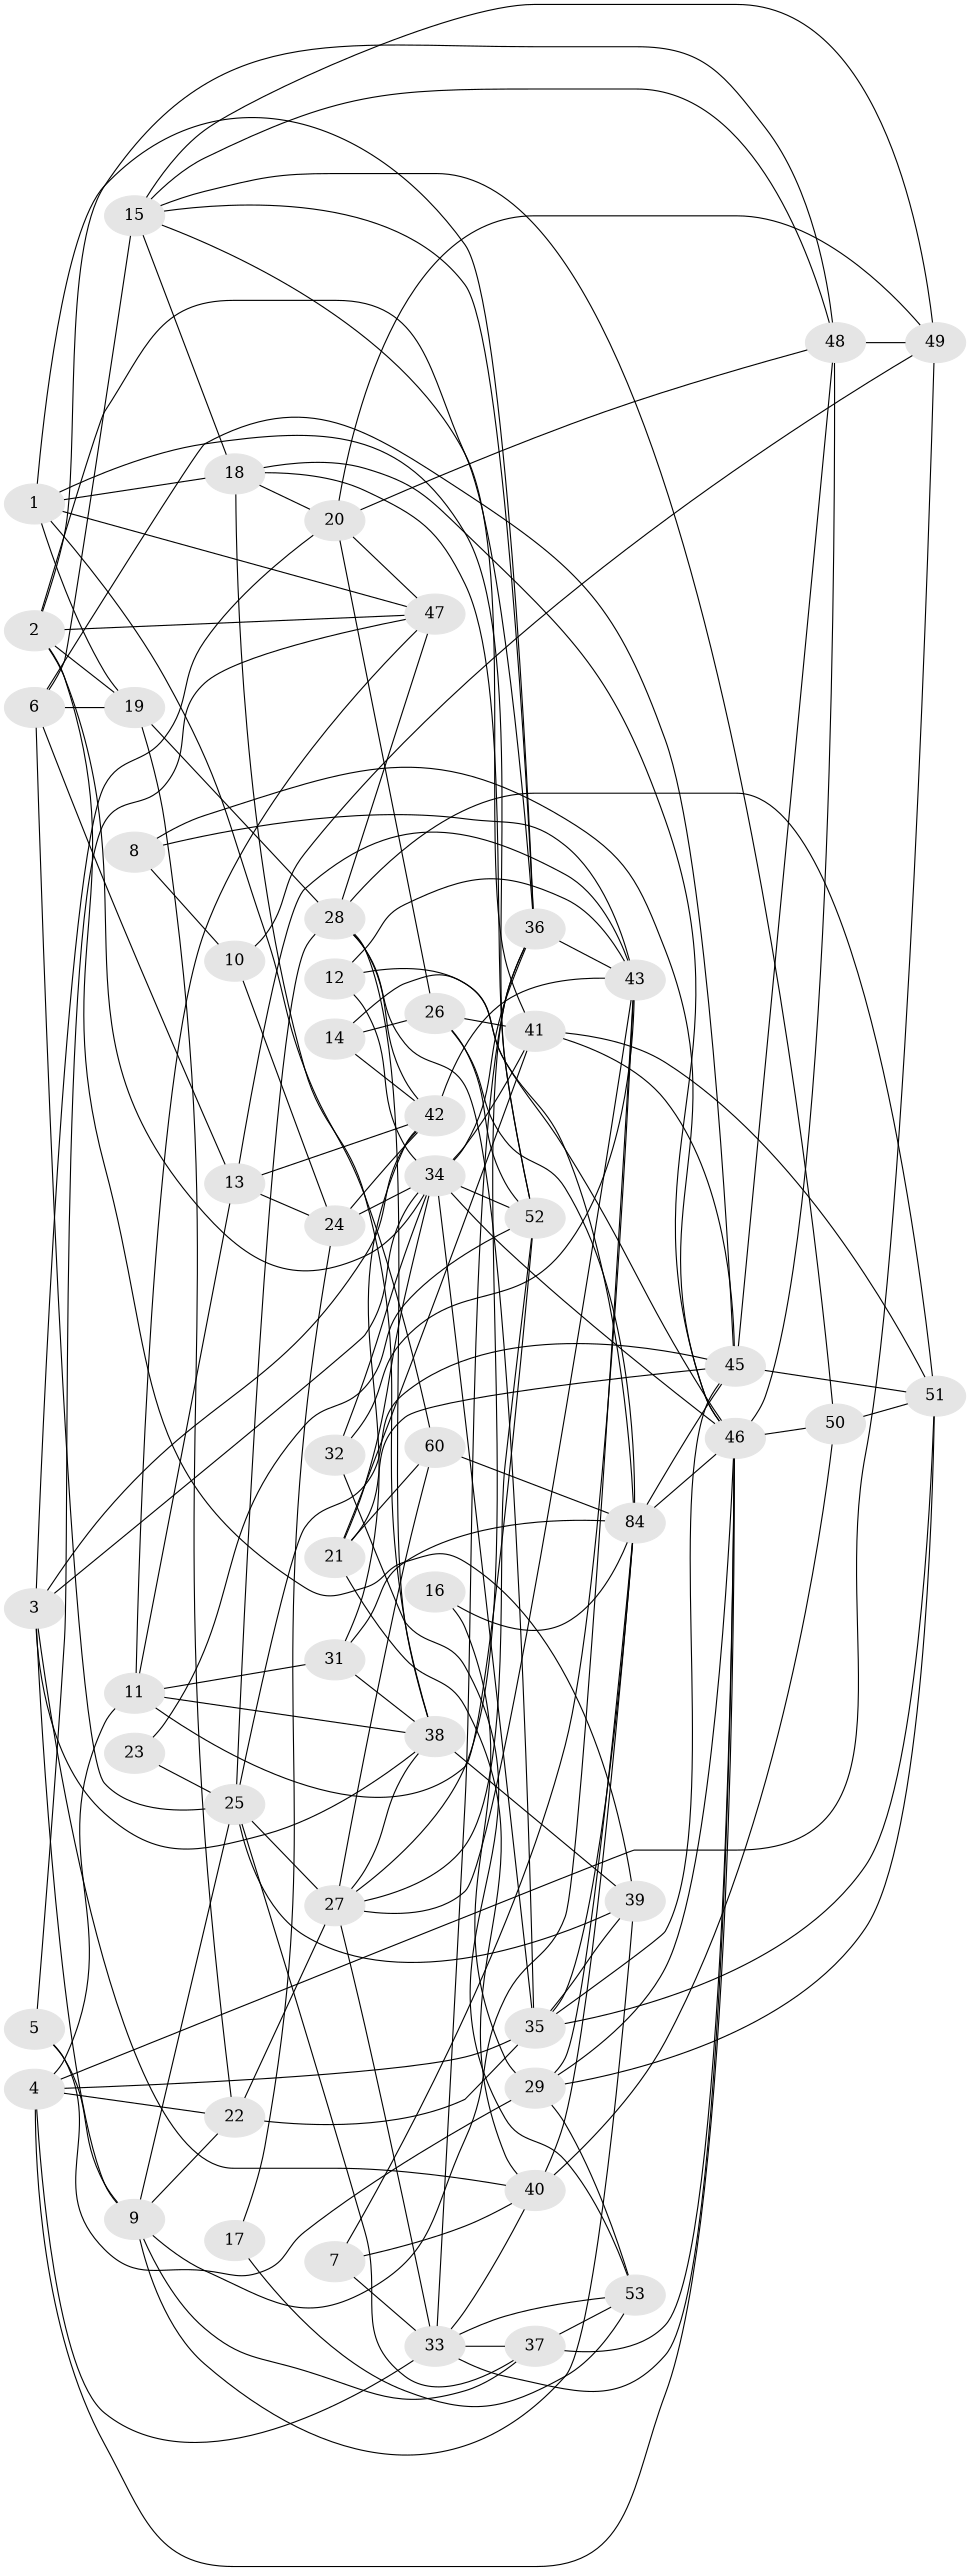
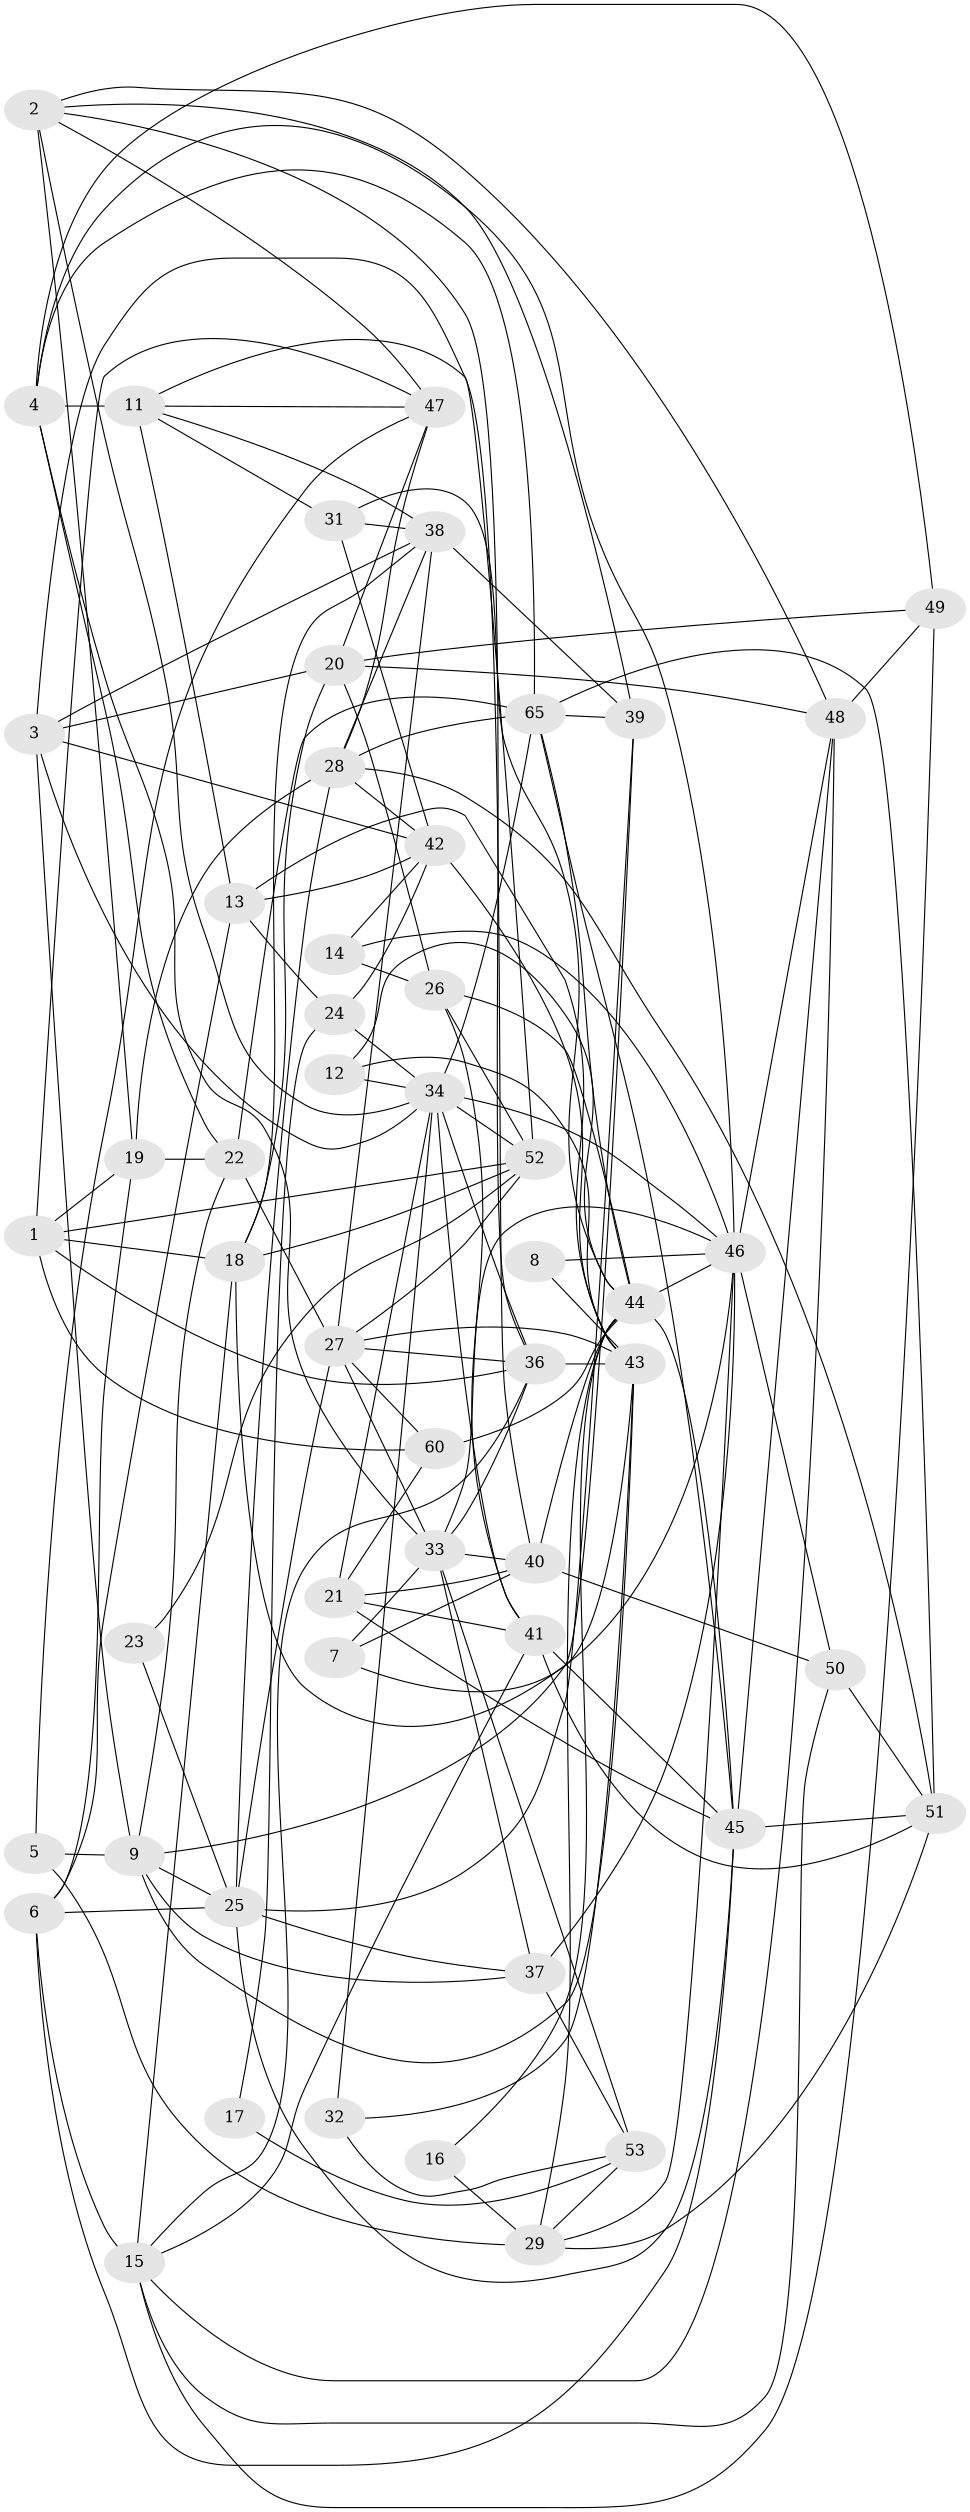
  graph {
    rankdir=LR
    node [color=gray90 style=filled]
    edge [weight=1.0]
    1
    18
    19
    n4 [label=60]
    36
    47
    52
    20
    38
    46
    22
    28
-   44 [label=84]
+   44
    43
    2
    34
    39
    48
-   35
+   35 [label=65]
    41
    49
    3
    9
    40
    42
    25
    37
    26
    50
    4
    11
    33
    13
    31
    27
    53
    45
    51
    5
    29
    6
    15
    24
    7
    8
-   10
    12
    14
    16
    17
    21
    23
    32
    1 -- 18
    1 -- 19
    1 -- n4
    1 -- 36
    1 -- 47
    1 -- 52
    18 -- 52
    18 -- 20
    18 -- 38
    18 -- 46
    19 -- 22
    19 -- 28
    n4 -- 44
    36 -- 43
    20 -- 47
    20 -- 48
    20 -- 49
    20 -- 26
    38 -- 39
    46 -- 48
    46 -- 50
    22 -- 35
    22 -- 27
    28 -- 47
    28 -- 38
    28 -- 35
    28 -- 42
    28 -- 51
    44 -- 46
    44 -- 45
    2 -- 19
    2 -- 36
    2 -- 47
    2 -- 34
    2 -- 39
    2 -- 48
    34 -- 36
    34 -- 52
    34 -- 46
    34 -- 35
    34 -- 41
    48 -- 49
    35 -- 44
    35 -- 39
    35 -- 45
    35 -- 51
    41 -- 45
    41 -- 51
    3 -- 20
    3 -- 38
    3 -- 34
    3 -- 9
    3 -- 40
    3 -- 42
    9 -- 22
    9 -- 43
    9 -- 39
    9 -- 25
    9 -- 37
    40 -- 44
    40 -- 50
    42 -- 43 [weight=2.0]
    25 -- 28
    25 -- 39
    25 -- 37
    25 -- 27
    25 -- 45
    37 -- 46
    37 -- 53
    26 -- 52
    26 -- 44 [weight=2.0]
    26 -- 41
    50 -- 51
    4 -- 46
    4 -- 22
    4 -- 35
    4 -- 49
    4 -- 11 [weight=2.0]
    4 -- 33
    11 -- 47
    11 -- 52
    11 -- 38
    11 -- 13
    11 -- 31
    33 -- 36
    33 -- 46
    33 -- 40
    33 -- 37
    33 -- 53
    13 -- 43
    13 -- 42
    13 -- 24
    31 -- 38
    31 -- 44
    31 -- 42
    27 -- n4
    27 -- 36
    27 -- 52
    27 -- 38
    27 -- 43
    27 -- 33
    45 -- 48
    45 -- 51
    5 -- 47
    5 -- 9
    5 -- 29
    29 -- 46
    29 -- 44
    29 -- 53
    29 -- 51
    6 -- 19
    6 -- 25
    6 -- 13
    6 -- 45
    6 -- 15
    15 -- 18
    15 -- 36
    15 -- 48
    15 -- 41
    15 -- 49
    15 -- 50
    24 -- 34
    24 -- 42
    7 -- 43
    7 -- 40
    7 -- 33
    8 -- 46
    8 -- 43
-   8 -- 10
-   10 -- 49
-   10 -- 24
    12 -- 44
    12 -- 43
    12 -- 34
    14 -- 46
    14 -- 42
    14 -- 26
    16 -- 44
    16 -- 29
    17 -- 53
    17 -- 24
    21 -- n4
    21 -- 34
    21 -- 41
    21 -- 40
    21 -- 45
    23 -- 52
    23 -- 25
    32 -- 43
    32 -- 34
    32 -- 53
  }
